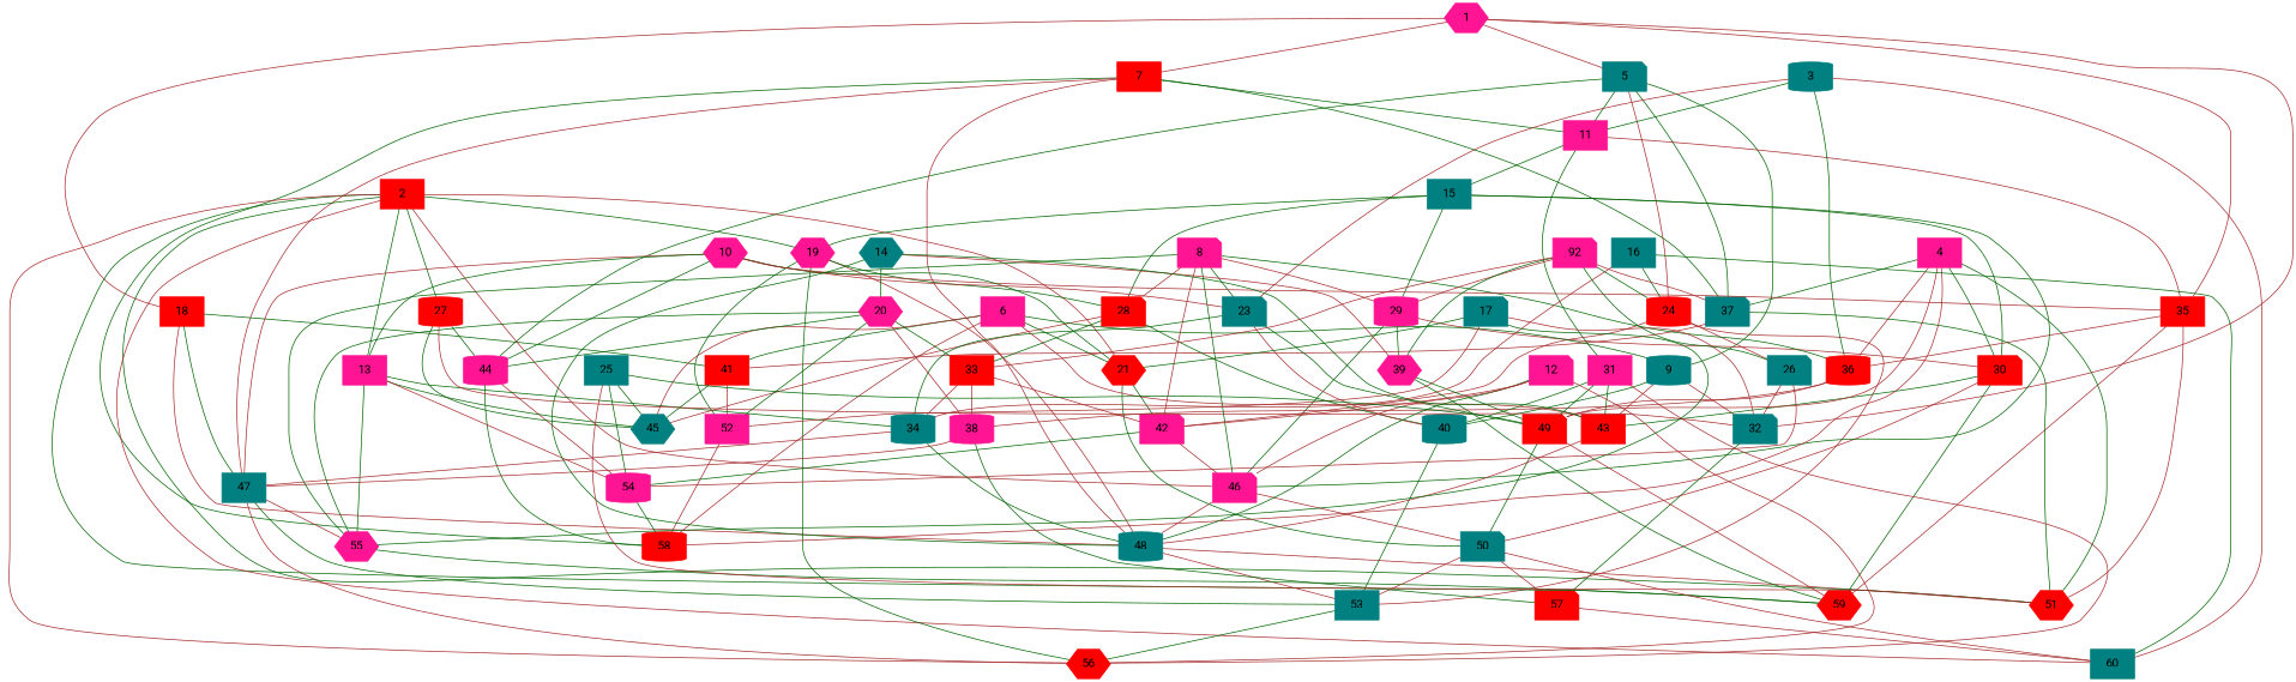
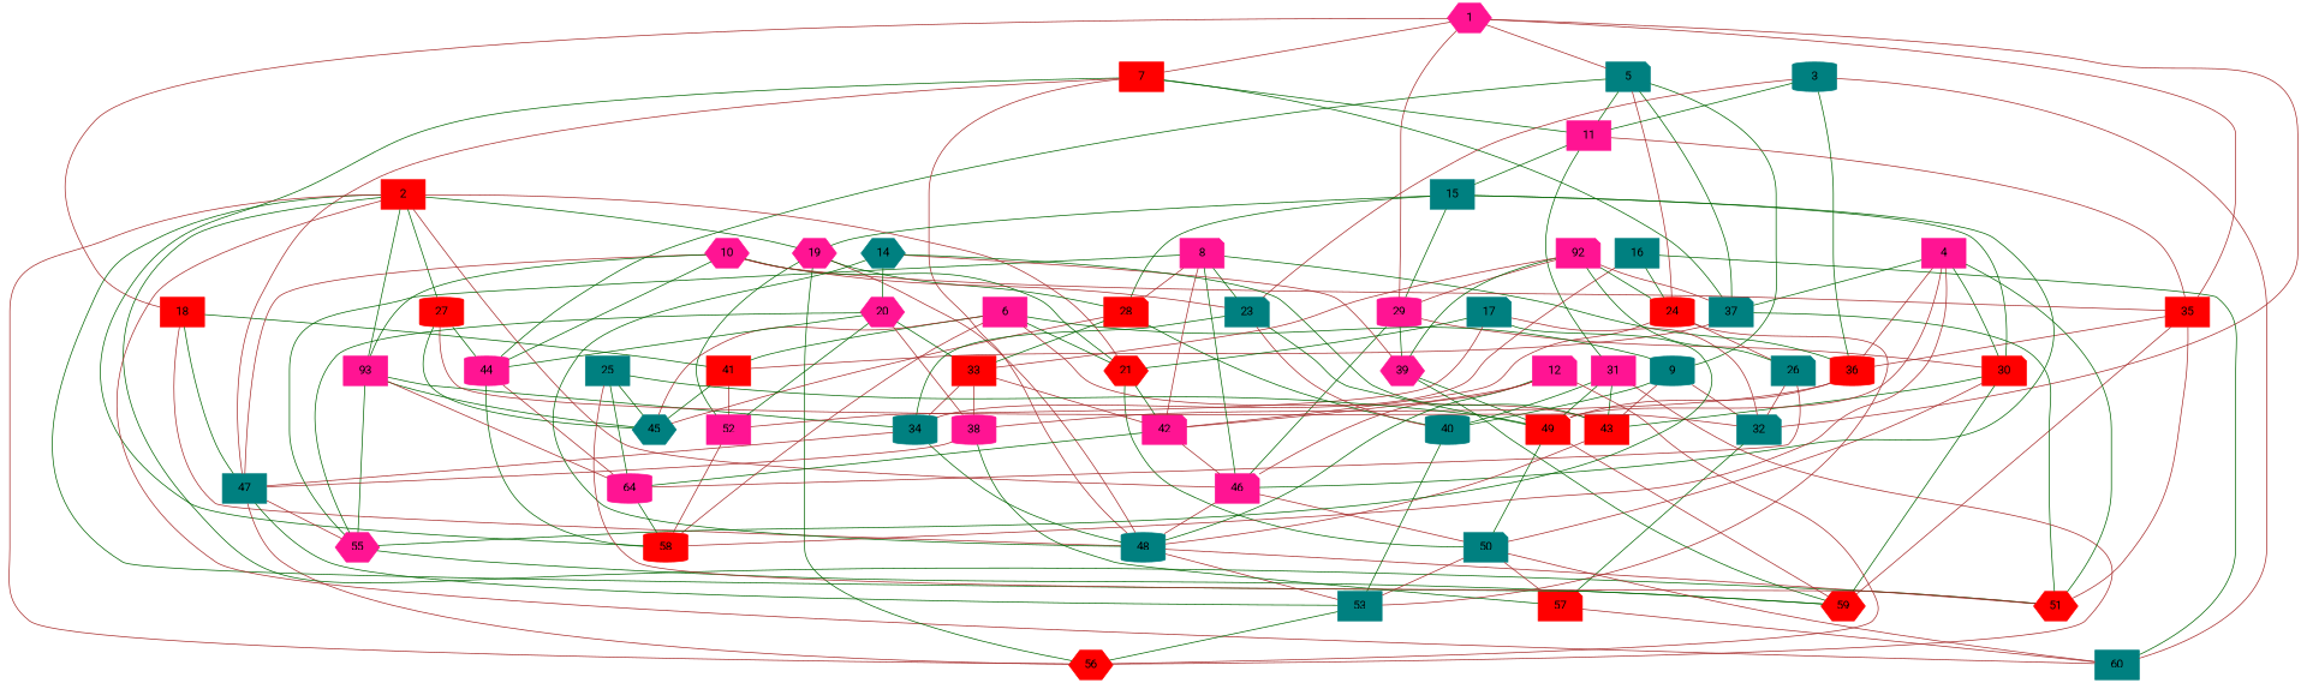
  graph {
    fontname=Roboto
    node [color=deeppink fontname=Roboto shape=box style=filled]
    edge [color=darkgreen fontname=Roboto weight=1.0]
    1 [shape=hexagon]
    5 [color=teal shape=note]
    7 [color=red]
    18 [color=red]
    29 [shape=cylinder]
    32 [color=teal shape=note]
    35 [color=red]
    11
    37 [color=teal shape=note]
    9 [color=teal shape=cylinder]
    24 [color=red shape=cylinder]
    44 [shape=cylinder]
    58 [color=red shape=cylinder]
    47 [color=teal]
    48 [color=teal shape=cylinder]
    41 [color=red]
    46 [shape=note]
    30 [color=red shape=note]
    39 [shape=hexagon]
    57 [color=red shape=note]
    51 [color=red shape=hexagon]
    59 [color=red shape=hexagon]
    36 [color=red shape=cylinder]
    2 [color=red]
-   13
+   13 [label=93]
    19 [shape=hexagon]
    21 [color=red shape=hexagon]
    27 [color=red shape=cylinder]
    56 [color=red shape=hexagon]
    60 [color=teal]
    45 [color=teal shape=hexagon]
    55 [shape=hexagon]
    34 [color=teal shape=cylinder]
-   54 [shape=cylinder]
+   54 [shape=cylinder label=64]
    28 [color=red shape=note]
    52
    42 [shape=note]
    50 [color=teal shape=note]
    3 [color=teal shape=cylinder]
    23 [color=teal shape=note]
    15 [color=teal]
    31
    49 [color=red shape=note]
    40 [color=teal shape=cylinder]
    38 [shape=cylinder]
    4
    43 [color=red]
    26 [color=teal shape=note]
    53 [color=teal]
    6
    8 [shape=note]
    33 [color=red]
    10 [shape=hexagon]
    12 [shape=note]
    14 [color=teal shape=hexagon]
    20 [shape=hexagon]
    16 [color=teal]
    17 [color=teal shape=note]
    n59 [label=92 shape=note]
    25 [color=teal]
    1 -- 5 [color=brown]
    1 -- 7 [color=brown]
    1 -- 18 [color=brown]
-   8 -- 29 [color=brown]
+   1 -- 29 [color=brown]
    1 -- 32 [color=brown]
    1 -- 35 [color=brown]
    5 -- 11
    5 -- 37
    5 -- 9
    5 -- 24 [color=brown]
    5 -- 44
    7 -- 11
    7 -- 37
    7 -- 58
    7 -- 47 [color=brown]
    7 -- 48 [color=brown]
    18 -- 47
    18 -- 48 [color=brown]
    18 -- 41
    29 -- 46
    29 -- 30 [color=brown]
    29 -- 39
    32 -- 57
    35 -- 51 [color=brown]
    35 -- 59 [color=brown]
    35 -- 36 [color=brown]
    11 -- 35 [color=brown]
    11 -- 15
    11 -- 31
    37 -- 41 [color=brown]
    37 -- 51
    9 -- 32 [color=brown]
    9 -- 40 [weight=2.0]
    9 -- 43 [color=brown]
    24 -- 42 [color=brown]
    24 -- 26 [color=brown]
    24 -- 53 [color=brown]
    44 -- 58
    44 -- 54 [color=brown]
    47 -- 56 [color=brown]
    47 -- 55 [color=brown]
    47 -- 53
    48 -- 51 [color=brown]
    48 -- 53 [color=brown]
    41 -- 45
    41 -- 52 [color=brown weight=2.0]
    46 -- 48 [color=brown]
    46 -- 50 [color=brown weight=2.0]
    30 -- 59
    30 -- 50 [color=brown]
    30 -- 43
    39 -- 59
    39 -- 49
    57 -- 60 [color=brown]
    36 -- 49 [color=brown]
    36 -- 38 [color=brown]
    2 -- 46 [color=brown weight=2.0]
    2 -- 51
    2 -- 59
    2 -- 13
    2 -- 19
    2 -- 21 [color=brown]
    2 -- 27
    2 -- 56 [color=brown]
    2 -- 60 [color=brown]
    13 -- 45
    13 -- 55
    13 -- 34
    13 -- 54 [color=brown]
    19 -- 48 [color=brown]
    19 -- 56
    19 -- 28
    19 -- 52
    21 -- 42
    21 -- 50
    27 -- 32 [color=brown]
    27 -- 44
    27 -- 45
    55 -- 59
    34 -- 47 [color=brown]
    34 -- 48
    54 -- 58
    28 -- 45 [color=brown]
    28 -- 40
    28 -- 33
    52 -- 58 [color=brown]
    42 -- 46 [color=brown]
    42 -- 54
    50 -- 57 [color=brown]
    50 -- 60 [color=brown]
    50 -- 53 [color=brown]
    3 -- 11
    3 -- 36
    3 -- 60 [color=brown]
    3 -- 23 [color=brown]
    23 -- 34
    23 -- 49
    23 -- 40 [color=brown]
    15 -- 29
    15 -- 46
    15 -- 30
    15 -- 19
    15 -- 28
    31 -- 56 [color=brown]
    31 -- 49
    31 -- 40
    31 -- 43
    49 -- 59 [color=brown]
    49 -- 50
    40 -- 53
    38 -- 47 [color=brown]
    38 -- 57
    4 -- 37
    4 -- 58 [color=brown]
    4 -- 30
    4 -- 51
    4 -- 36 [color=brown]
    4 -- 49 [color=brown]
    43 -- 48 [color=brown]
    26 -- 32 [color=brown]
    26 -- 54 [color=brown]
    53 -- 56
    6 -- 9
    6 -- 58 [color=brown]
    6 -- 41
    6 -- 21
    6 -- 45 [color=brown]
    6 -- 43 [color=brown]
    8 -- 46
    8 -- 36
    8 -- 55
    8 -- 28 [color=brown]
    8 -- 42 [color=brown]
    8 -- 23
    33 -- 34 [color=brown]
    33 -- 42 [color=brown]
    33 -- 38 [color=brown]
    10 -- 35 [color=brown]
    10 -- 44
    10 -- 47 [color=brown]
    10 -- 13
    10 -- 21
    10 -- 23 [color=brown]
    12 -- 48
    12 -- 46 [color=brown]
    12 -- 56 [color=brown]
    12 -- 42 [color=brown]
    14 -- 48
    14 -- 39 [color=brown]
    14 -- 43
    14 -- 20
    20 -- 44
    20 -- 55
    20 -- 52
    20 -- 38 [color=brown]
    20 -- 33
    16 -- 24
    16 -- 60 [weight=2.0]
    16 -- 34 [color=brown]
    17 -- 32 [color=brown]
    17 -- 21
    17 -- 55
    17 -- 52 [color=brown]
    n59 -- 29 [color=brown]
    n59 -- 37 [color=brown]
    n59 -- 24
    n59 -- 39
    n59 -- 26
    n59 -- 33 [color=brown]
    25 -- 51 [color=brown]
    25 -- 45
    25 -- 54
    25 -- 49
  }
